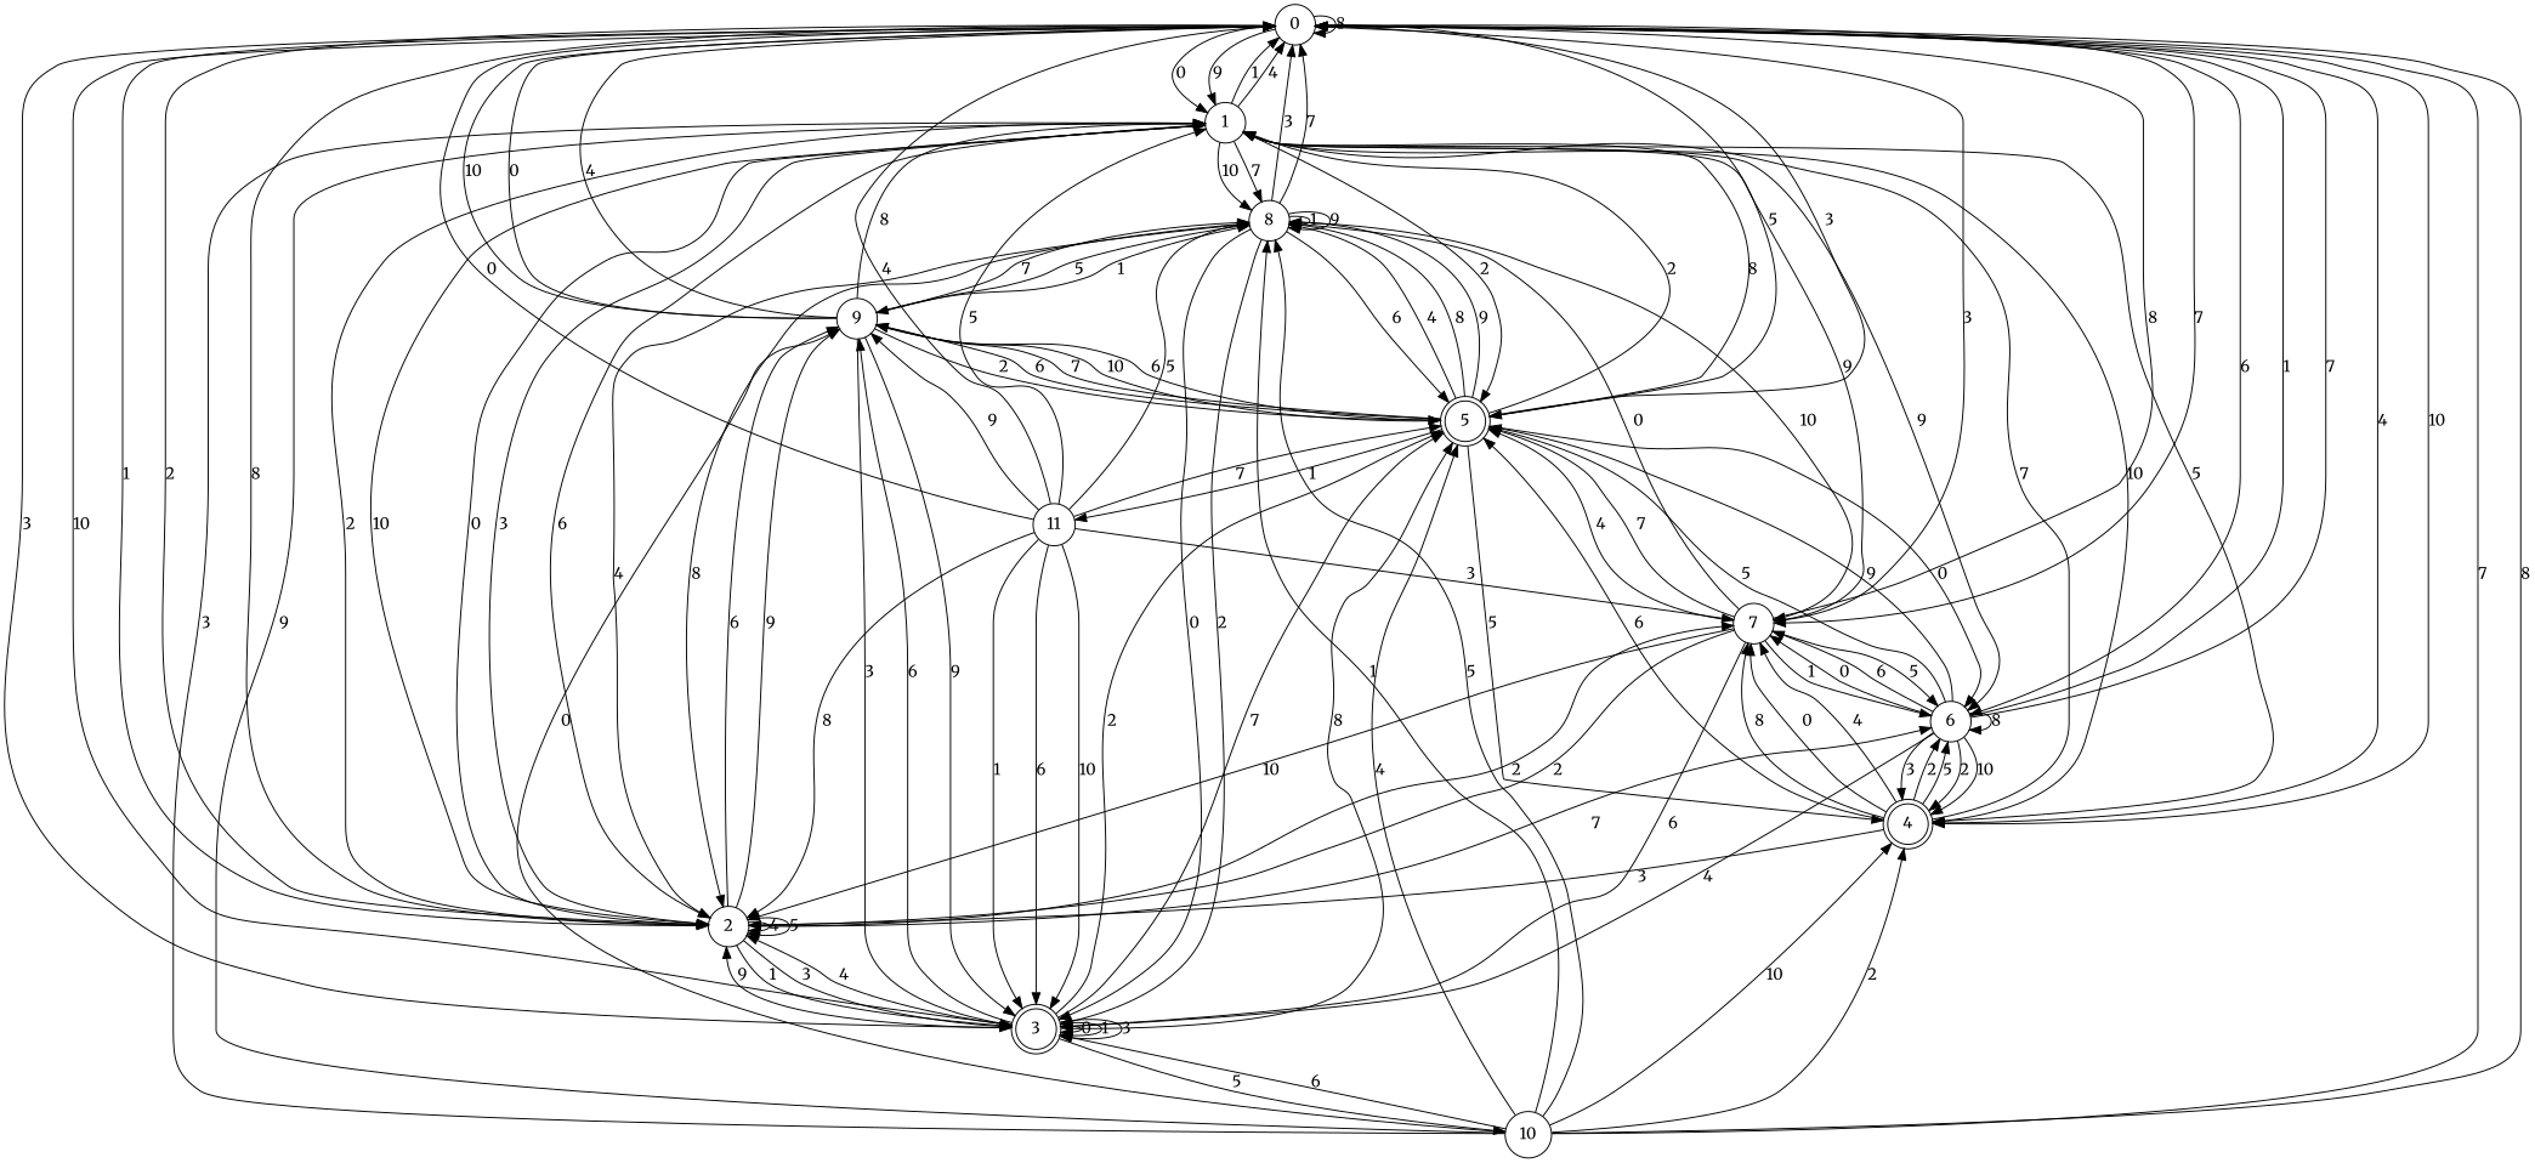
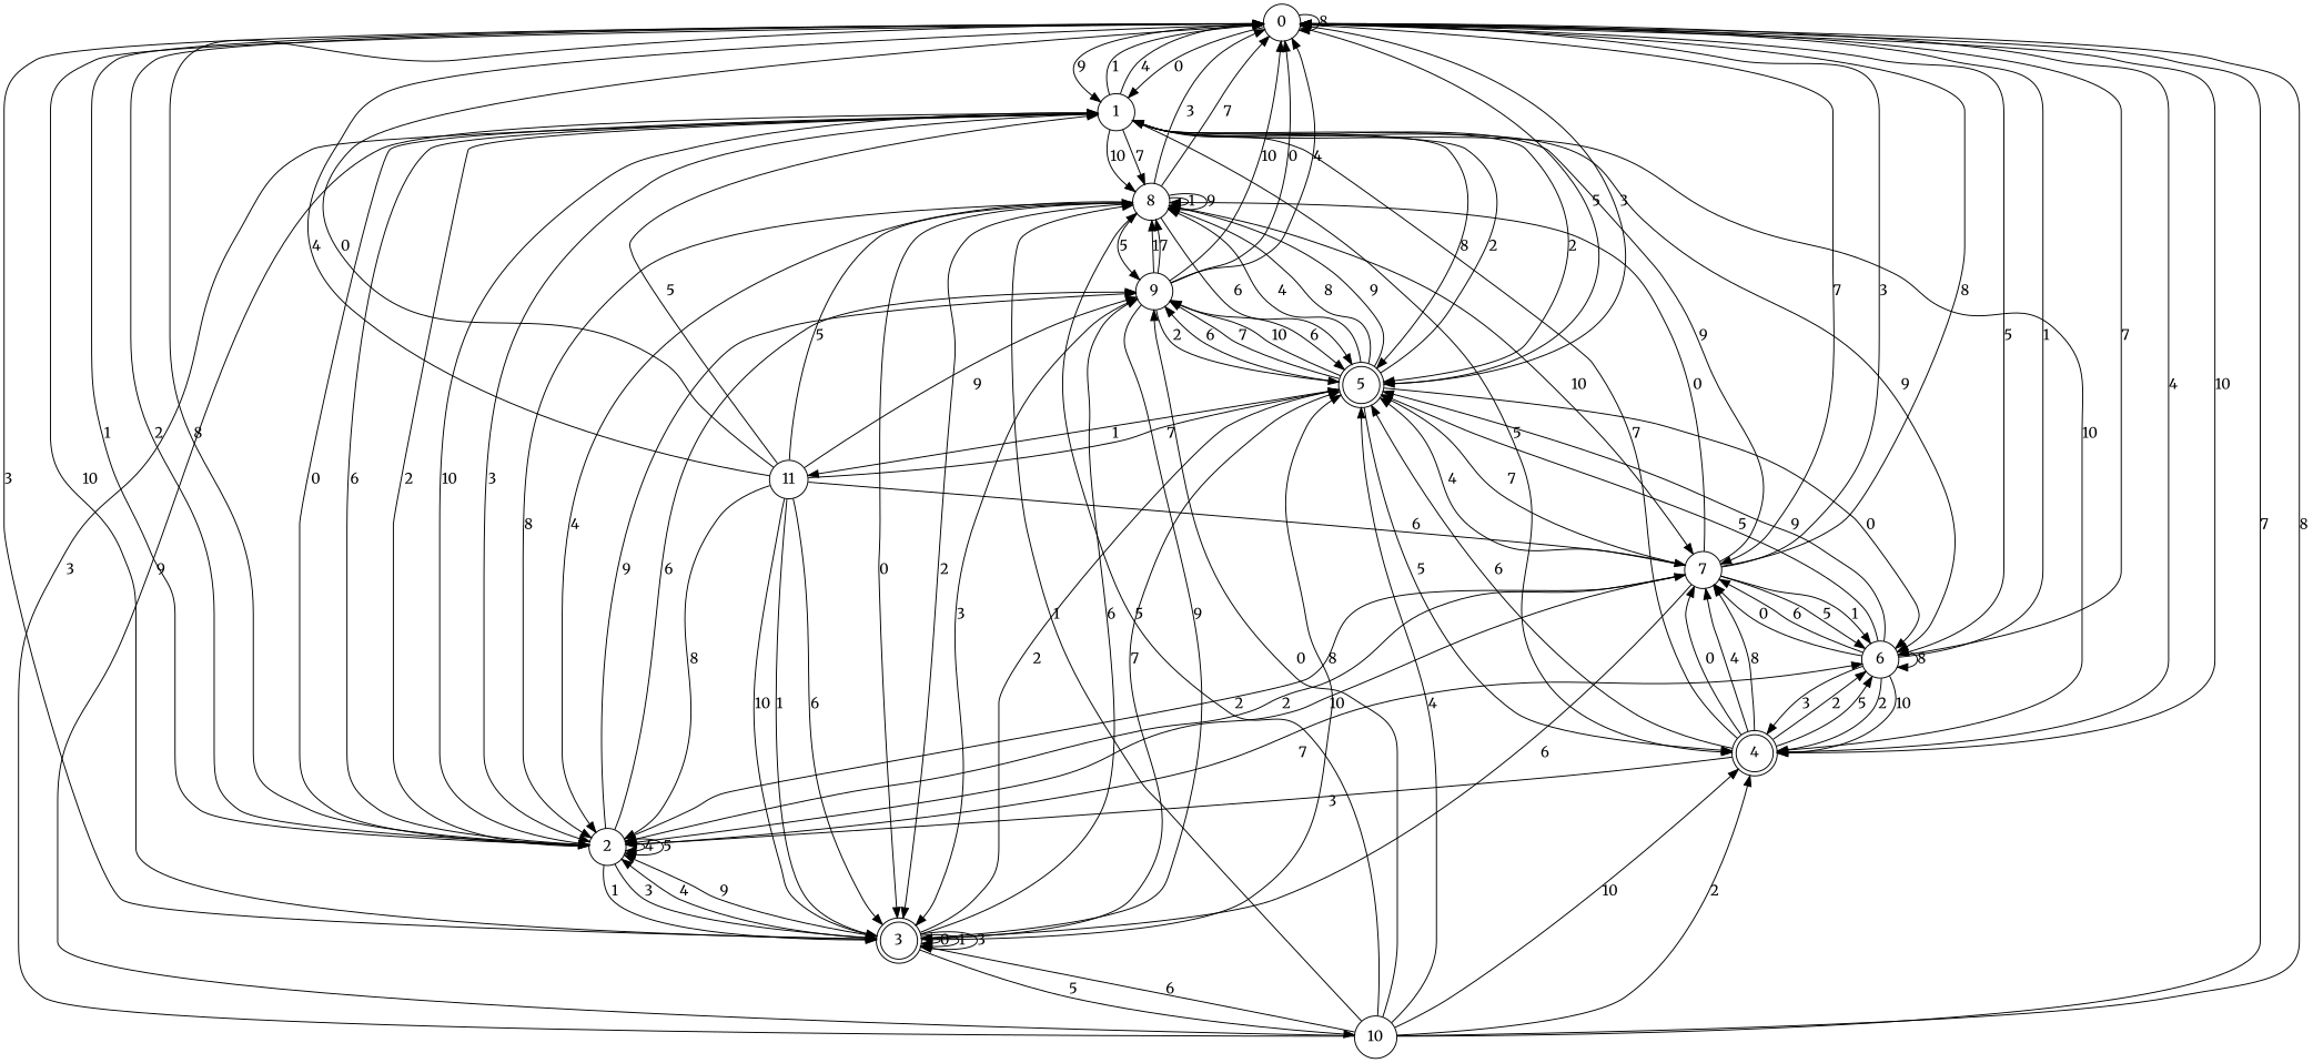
  digraph {
    fontname=Merriweather
    node [fontname=Merriweather shape=circle]
    edge [fontname=Merriweather]
    n1 [label=0]
    n2 [label=1]
    n3 [label=2]
    n4 [label=3 shape=doublecircle]
    n5 [label=4 shape=doublecircle]
    n6 [label=5 shape=doublecircle]
    n7 [label=6]
    n8 [label=7]
    n9 [label=8]
    n10 [label=9]
    n11 [label=10]
    n12 [label=11]
    n1 -> n1 [label=8]
    n1 -> n2 [label=0]
    n1 -> n2 [label=9]
    n1 -> n3 [label=1]
    n1 -> n3 [label=2]
    n1 -> n4 [label=3]
    n1 -> n5 [label=4]
    n1 -> n5 [label=10]
    n1 -> n6 [label=5]
-   n1 -> n7 [label=6]
+   n1 -> n7 [label=5]
    n1 -> n8 [label=7]
    n2 -> n1 [label=1]
    n2 -> n1 [label=4]
    n2 -> n3 [label=0]
    n2 -> n3 [label=3]
    n2 -> n3 [label=6]
    n2 -> n5 [label=5]
    n2 -> n6 [label=2]
    n2 -> n6 [label=8]
    n2 -> n7 [label=9]
    n2 -> n9 [label=7]
    n2 -> n9 [label=10]
    n3 -> n1 [label=8]
    n3 -> n2 [label=2]
    n3 -> n2 [label=10]
    n3 -> n3 [label=4]
    n3 -> n3 [label=5]
    n3 -> n4 [label=1]
    n3 -> n4 [label=3]
    n3 -> n7 [label=7]
    n3 -> n8 [label=2]
    n3 -> n10 [label=6]
    n3 -> n10 [label=9]
    n4 -> n1 [label=10]
    n4 -> n3 [label=4]
    n4 -> n3 [label=9]
    n4 -> n4 [label=0]
    n4 -> n4 [label=1]
    n4 -> n4 [label=3]
    n4 -> n6 [label=2]
    n4 -> n6 [label=7]
    n4 -> n6 [label=8]
    n4 -> n10 [label=6]
    n4 -> n11 [label=5]
    n5 -> n2 [label=7]
    n5 -> n2 [label=10]
    n5 -> n3 [label=3]
    n5 -> n6 [label=6]
    n5 -> n7 [label=2]
    n5 -> n7 [label=5]
    n5 -> n8 [label=0]
    n5 -> n8 [label=4]
    n5 -> n8 [label=8]
    n6 -> n1 [label=3]
    n6 -> n2 [label=2]
    n6 -> n5 [label=5]
    n6 -> n7 [label=0]
    n6 -> n9 [label=4]
    n6 -> n9 [label=8]
    n6 -> n9 [label=9]
    n6 -> n10 [label=6]
    n6 -> n10 [label=7]
    n6 -> n10 [label=10]
    n6 -> n12 [label=1]
    n7 -> n1 [label=1]
    n7 -> n1 [label=7]
-   n7 -> n4 [label=4]
    n7 -> n5 [label=2]
    n7 -> n5 [label=3]
    n7 -> n5 [label=10]
    n7 -> n6 [label=5]
    n7 -> n6 [label=9]
    n7 -> n7 [label=8]
    n7 -> n8 [label=0]
    n7 -> n8 [label=6]
    n8 -> n1 [label=3]
    n8 -> n1 [label=8]
    n8 -> n2 [label=9]
    n8 -> n3 [label=2]
    n8 -> n3 [label=10]
    n8 -> n4 [label=6]
    n8 -> n6 [label=4]
    n8 -> n6 [label=7]
    n8 -> n7 [label=1]
    n8 -> n7 [label=5]
    n8 -> n9 [label=0]
    n9 -> n1 [label=3]
    n9 -> n1 [label=7]
    n9 -> n3 [label=4]
    n9 -> n3 [label=8]
    n9 -> n4 [label=0]
    n9 -> n4 [label=2]
    n9 -> n6 [label=6]
    n9 -> n8 [label=10]
    n9 -> n9 [label=1]
    n9 -> n9 [label=9]
    n9 -> n10 [label=5]
    n10 -> n1 [label=0]
    n10 -> n1 [label=4]
    n10 -> n1 [label=10]
-   n10 -> n2 [label=8]
    n10 -> n4 [label=3]
    n10 -> n4 [label=9]
    n10 -> n6 [label=2]
    n10 -> n6 [label=6]
    n10 -> n9 [label=1]
    n10 -> n9 [label=7]
    n11 -> n1 [label=7]
    n11 -> n1 [label=8]
    n11 -> n2 [label=3]
    n11 -> n2 [label=9]
    n11 -> n4 [label=6]
    n11 -> n5 [label=2]
    n11 -> n5 [label=10]
    n11 -> n6 [label=4]
    n11 -> n9 [label=1]
    n11 -> n9 [label=5]
    n11 -> n10 [label=0]
    n12 -> n1 [label=0]
    n12 -> n1 [label=4]
    n12 -> n2 [label=5]
    n12 -> n3 [label=8]
    n12 -> n4 [label=1]
    n12 -> n4 [label=6]
    n12 -> n4 [label=10]
    n12 -> n6 [label=7]
-   n12 -> n8 [label=3]
+   n12 -> n8 [label=6]
    n12 -> n9 [label=5]
    n12 -> n10 [label=9]
  }
